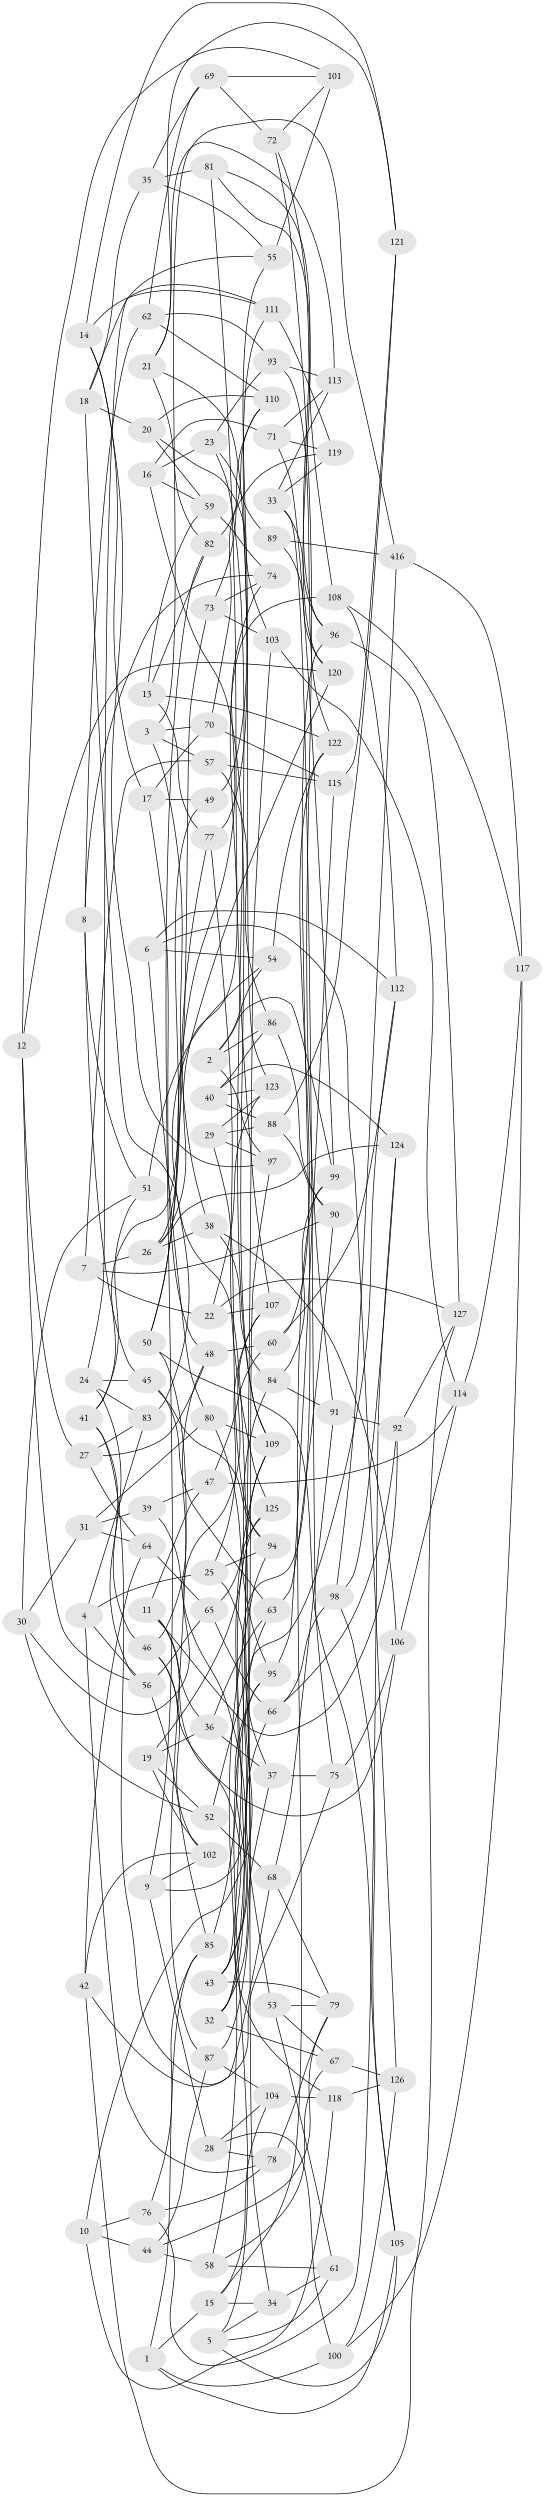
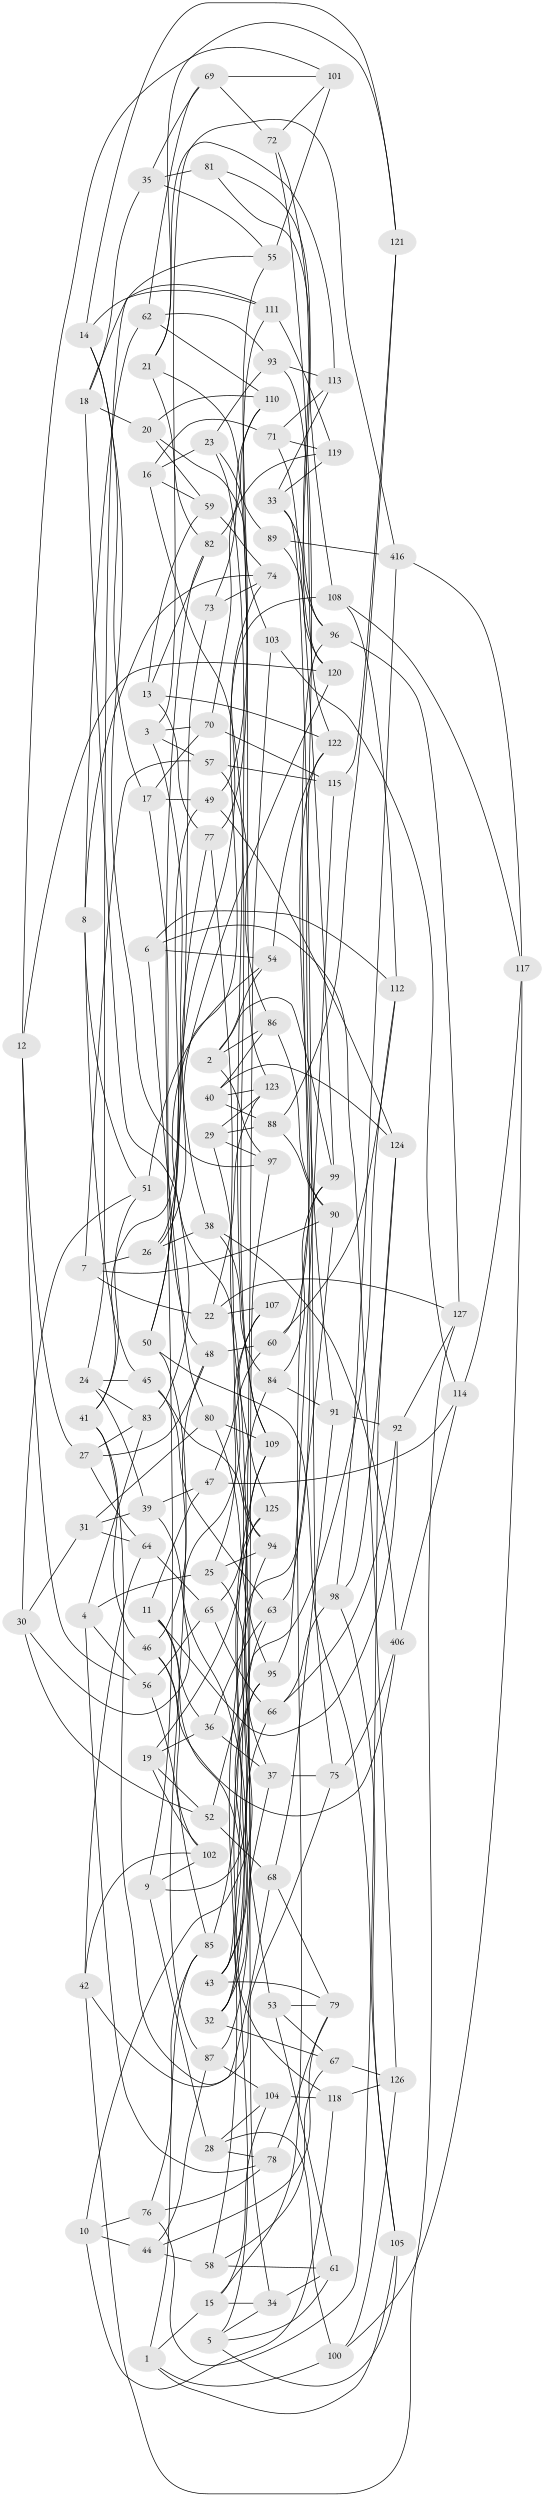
  graph {
    fontname="EB Garamond"
    rankdir=LR
    node [color=gray90 fontname="EB Garamond" style=filled]
    edge [fontname="EB Garamond"]
    1
    15
    85
    100
    105
    99
    34
    104
    109
    126
    117
    2
    54
    86
    97
    122
    90
    3
    38
    57
    70
    n22 [label=416]
    84
-   106
+   106 [label=406]
    115
    119
    4
    25
    56
    78
    83
    107
    37
    94
    65
    79
    108
    5
    61
    95
    6
    80
    112
    7
    22
    26
    123
    127
    120
    49
    8
    45
    51
    62
    74
    63
    110
    93
    69
    9
    28
    82
    96
    102
    10
    44
    76
    118
    58
    87
    124
    11
    36
    47
    92
    60
    114
    12
    27
    101
    48
    64
    13
    59
    77
    111
    125
    14
    17
    121
    16
    23
    71
    89
    113
    55
    18
    20
    35
    103
    81
    19
    52
    68
    91
    21
    24
    39
    53
    75
    29
    88
    30
    31
    32
    67
    33
    72
    40
    41
    46
    73
    42
    43
    66
    98
    50
    1 -- 15
    1 -- 85
    1 -- 100
    1 -- 105
    15 -- 99
    15 -- 34
    15 -- 104
    85 -- 109
    100 -- 126
    100 -- 117
    34 -- 61
    104 -- 118
    2 -- 99
    2 -- 54
    2 -- 86
    2 -- 97
    54 -- 122
    86 -- 90
    3 -- 38
    3 -- 57
    3 -- 70
    3 -- n22
    38 -- 84
    38 -- 106
    57 -- 86
    57 -- 115
    70 -- 115
    70 -- 119
    n22 -- 117
    84 -- 99
    84 -- 91
    106 -- 114
    115 -- 121
    4 -- 25
    4 -- 56
    4 -- 78
    4 -- 83
    25 -- 107
    25 -- 37
    25 -- 94
    56 -- 85
    56 -- 65
    78 -- 79
    83 -- 108
    37 -- 75
    65 -- 125
    65 -- 66
    108 -- 117
    108 -- 112
    5 -- 105
    5 -- 34
    5 -- 61
    5 -- 95
    95 -- 115
    6 -- 126
    6 -- 54
    6 -- 80
    6 -- 112
    80 -- 109
    80 -- 95
    7 -- 90
    7 -- 57
    7 -- 22
    7 -- 26
    22 -- 107
    22 -- 123
    22 -- 127
    26 -- 38
    26 -- 120
    26 -- 49
-   26 -- 124
+   49 -- 124
    49 -- 55
    8 -- 45
    8 -- 51
    8 -- 62
    8 -- 74
    45 -- 94
    45 -- 63
    51 -- 54
    62 -- 110
    62 -- 93
    62 -- 69
    63 -- 90
    93 -- 122
    93 -- 113
    69 -- 101
    69 -- 72
    9 -- 28
    9 -- 82
    9 -- 96
    9 -- 102
    28 -- 100
    28 -- 104
    28 -- 78
    82 -- 110
    96 -- 127
    10 -- 63
    10 -- 44
    10 -- 76
    10 -- 118
    44 -- 79
    44 -- 58
    44 -- 87
    76 -- 85
    76 -- 78
    76 -- 124
    118 -- 126
    58 -- 94
    58 -- 61
    58 -- 67
    87 -- 104
    87 -- 109
    11 -- 118
    11 -- 36
    11 -- 47
    11 -- 92
    36 -- 37
    36 -- 63
    47 -- 60
    47 -- 114
    92 -- 127
    60 -- 122
    60 -- 112
    114 -- 117
    12 -- 56
    12 -- 120
    12 -- 27
    12 -- 101
    27 -- 83
    27 -- 48
    27 -- 64
    48 -- 60
    64 -- 65
    13 -- 122
    13 -- 82
    13 -- 59
    13 -- 77
    59 -- 74
    77 -- 111
    77 -- 125
    111 -- 119
    14 -- 97
    14 -- 111
    14 -- 17
    14 -- 121
    17 -- 70
    17 -- 49
    17 -- 48
    16 -- 109
    16 -- 59
    16 -- 23
    16 -- 71
    23 -- 109
    23 -- 93
    23 -- 89
    71 -- 99
    71 -- 119
    71 -- 113
    89 -- n22
    89 -- 120
    55 -- 101
    18 -- 34
    18 -- 111
    18 -- 20
    18 -- 35
    20 -- 110
    20 -- 59
    20 -- 103
    35 -- 69
    35 -- 55
    35 -- 81
    103 -- 114
-   81 -- 107
    81 -- 120
    81 -- 96
    19 -- 84
    19 -- 102
    19 -- 36
    19 -- 52
    52 -- 112
    52 -- 68
    68 -- 79
    68 -- 91
    91 -- 92
    21 -- 123
    21 -- 82
    21 -- 121
    21 -- 113
    24 -- 83
    24 -- 45
    24 -- 55
-   24 -- 56
+   24 -- 39
    39 -- 47
    39 -- 53
    53 -- 79
    53 -- 61
    53 -- 67
    75 -- 106
    29 -- 97
    29 -- 94
    29 -- 123
    29 -- 88
    88 -- 90
    88 -- 121
    30 -- 107
    30 -- 51
    30 -- 52
    30 -- 31
    31 -- 80
    31 -- 64
    31 -- 39
    32 -- 97
    32 -- 37
    32 -- 125
    32 -- 67
    67 -- 126
    33 -- 119
    33 -- 96
    33 -- 113
    33 -- 75
    72 -- 108
    72 -- 101
    72 -- 91
    40 -- 86
    40 -- 123
    40 -- 124
    40 -- 88
    41 -- 51
    41 -- 75
    41 -- 46
    41 -- 73
    46 -- 106
    46 -- 102
    46 -- 48
    73 -- 74
    73 -- 110
-   73 -- 103
    42 -- 127
    42 -- 102
    42 -- 64
    42 -- 68
    43 -- 79
    43 -- 95
    43 -- 103
    43 -- 66
    66 -- 92
    66 -- 98
    98 -- 105
    98 -- n22
    98 -- 124
    50 -- 105
    50 -- 74
    50 -- 87
    50 -- 77
  }
